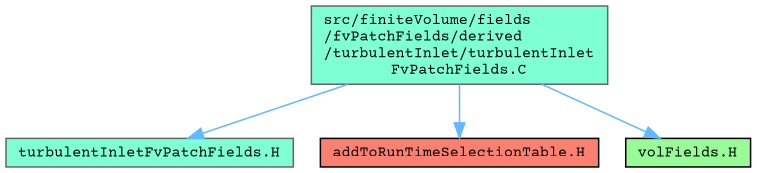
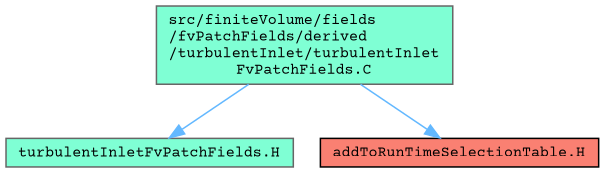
  digraph {
    fontname="Courier Prime"
    node [color=gray40 fillcolor=aquamarine fontname="Courier Prime" fontsize=10 shape=box style=filled]
    edge [color=steelblue1 fontname="Courier Prime" fontsize=10 labelfontname=Helvetica labelfontsize=10 style=solid]
    n1 [fontcolor=black height=0.2 label="src/finiteVolume/fields\l/fvPatchFields/derived\l/turbulentInlet/turbulentInlet\lFvPatchFields.C" width=0.4]
    n2 [height=0.2 label="turbulentInletFvPatchFields.H" width=0.4]
    n3 [color=black fillcolor=salmon height=0.2 label="addToRunTimeSelectionTable.H" width=0.4]
-   n4 [color=black fillcolor=palegreen height=0.2 label="volFields.H" width=0.4]
    n1 -> n2
    n1 -> n3
-   n1 -> n4
  }
